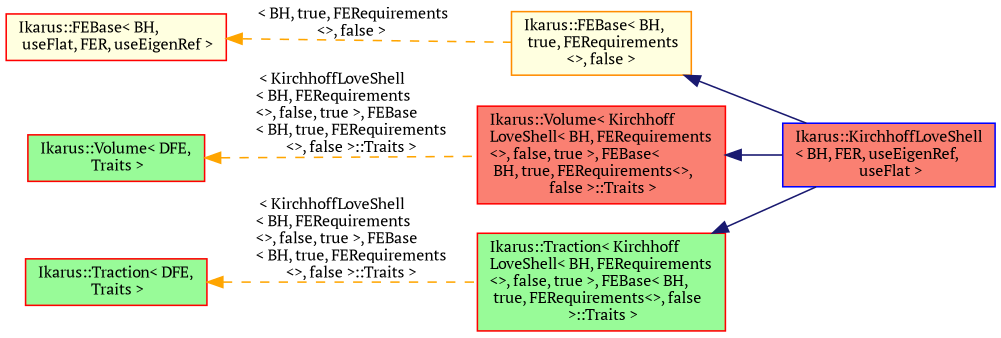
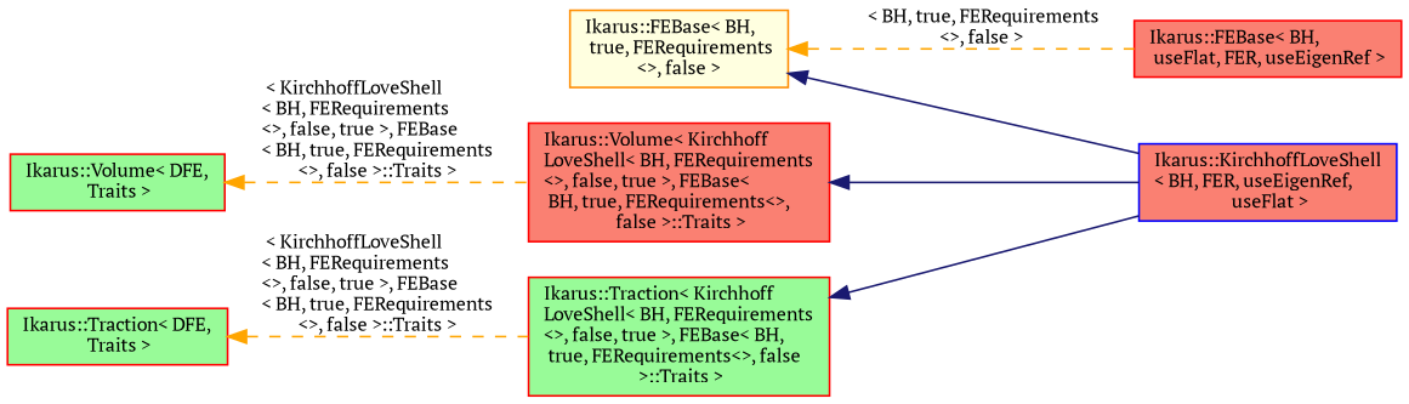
  digraph {
    fontname="PT Serif"
    rankdir=LR
    node [color=red fillcolor=palegreen fontname="PT Serif" fontsize=10 shape=record style=filled]
    edge [color=midnightblue dir=back fontname="PT Serif" fontsize=10 labelfontname=Helvetica labelfontsize=10 style=solid]
    n1 [color=blue fillcolor=salmon fontcolor=black height=0.2 label="Ikarus::KirchhoffLoveShell\l\< BH, FER, useEigenRef,\l useFlat \>" width=0.4]
    n2 [color=darkorange fillcolor=lightyellow height=0.2 label="Ikarus::FEBase\< BH,\l true, FERequirements\l\<\>, false \>" width=0.4]
-   n3 [fillcolor=lightyellow height=0.2 label="Ikarus::FEBase\< BH,\l useFlat, FER, useEigenRef \>" width=0.4]
+   n3 [fillcolor=salmon height=0.2 label="Ikarus::FEBase\< BH,\l useFlat, FER, useEigenRef \>" width=0.4]
    n4 [fillcolor=salmon height=0.2 label="Ikarus::Volume\< Kirchhoff\lLoveShell\< BH, FERequirements\l\<\>, false, true \>, FEBase\<\l BH, true, FERequirements\<\>,\l false \>::Traits \>" width=0.4]
    n5 [height=0.2 label="Ikarus::Volume\< DFE,\l Traits \>" width=0.4]
    n6 [height=0.2 label="Ikarus::Traction\< Kirchhoff\lLoveShell\< BH, FERequirements\l\<\>, false, true \>, FEBase\< BH,\l true, FERequirements\<\>, false\l \>::Traits \>" width=0.4]
    n7 [height=0.2 label="Ikarus::Traction\< DFE,\l Traits \>" width=0.4]
    n2 -> n1
-   n3 -> n2 [color=orange label=" \< BH, true, FERequirements\l\<\>, false \>" style=dashed]
+   n2 -> n3 [color=orange label=" \< BH, true, FERequirements\l\<\>, false \>" style=dashed]
    n4 -> n1
    n5 -> n4 [color=orange label=" \< KirchhoffLoveShell\l\< BH, FERequirements\l\<\>, false, true \>, FEBase\l\< BH, true, FERequirements\l\<\>, false \>::Traits \>" style=dashed]
    n6 -> n1
    n7 -> n6 [color=orange label=" \< KirchhoffLoveShell\l\< BH, FERequirements\l\<\>, false, true \>, FEBase\l\< BH, true, FERequirements\l\<\>, false \>::Traits \>" style=dashed]
  }
